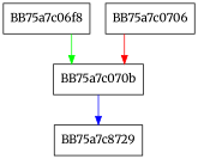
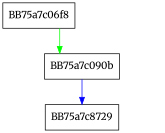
  digraph {
    fontname=Merriweather
    splines=ortho
    node [fontname=Merriweather shape=box]
    edge [fontname=Merriweather]
    BB75a7c06f8
-   BB75a7c070b
+   BB75a7c070b [label=BB75a7c090b]
    n3 [label=BB75a7c8729]
-   BB75a7c0706
    BB75a7c06f8 -> BB75a7c070b [color=green]
    BB75a7c070b -> n3 [color=blue]
-   BB75a7c0706 -> BB75a7c070b [color=red]
  }
